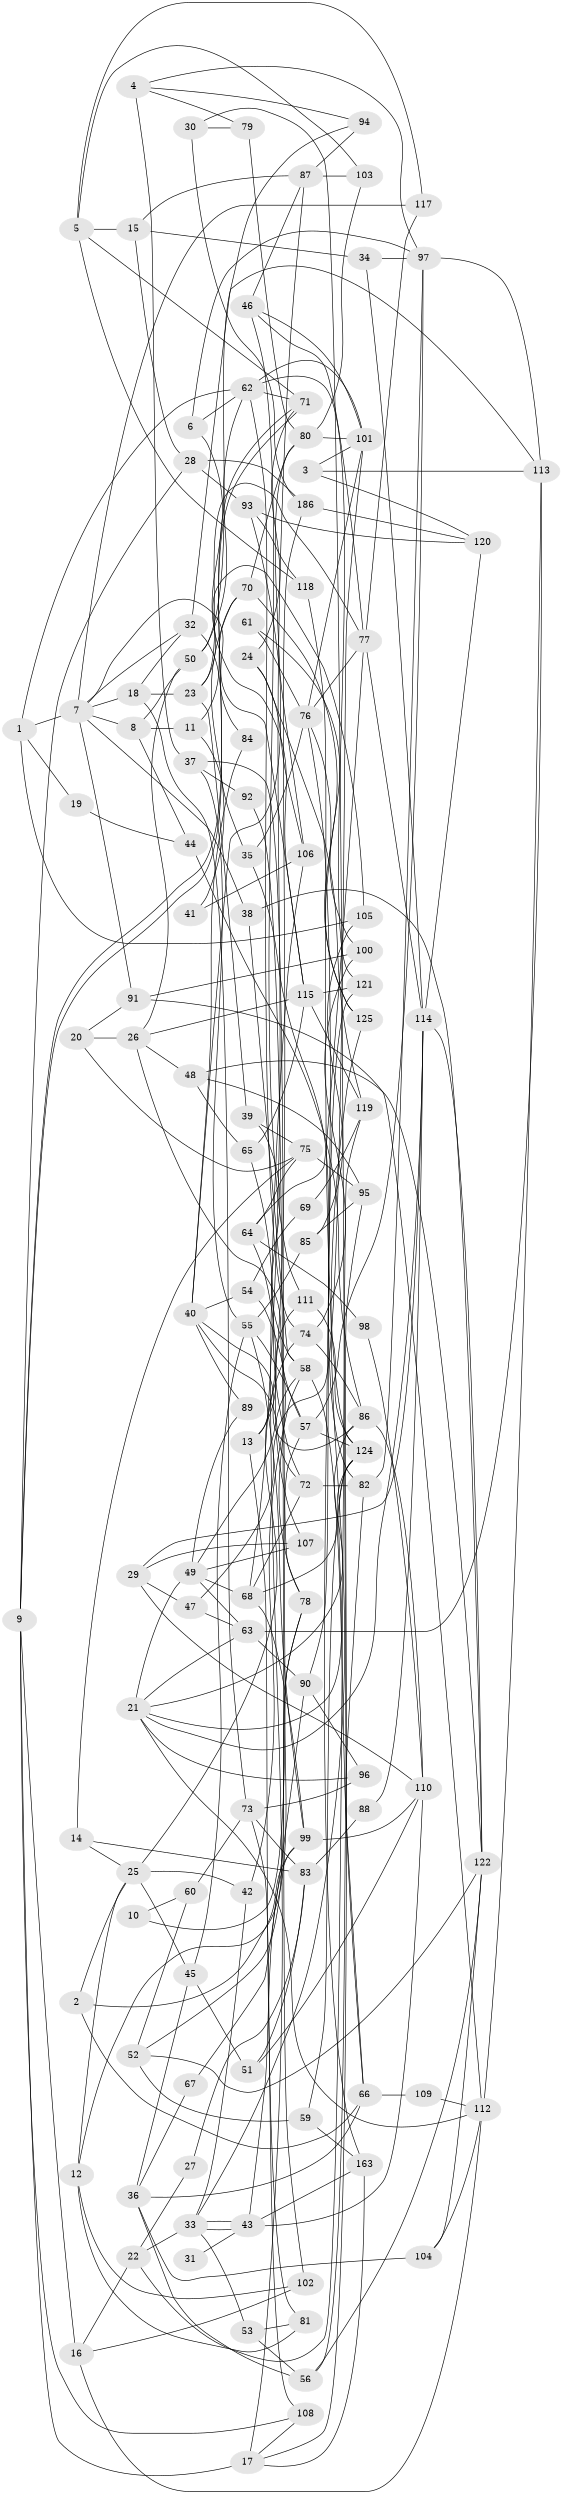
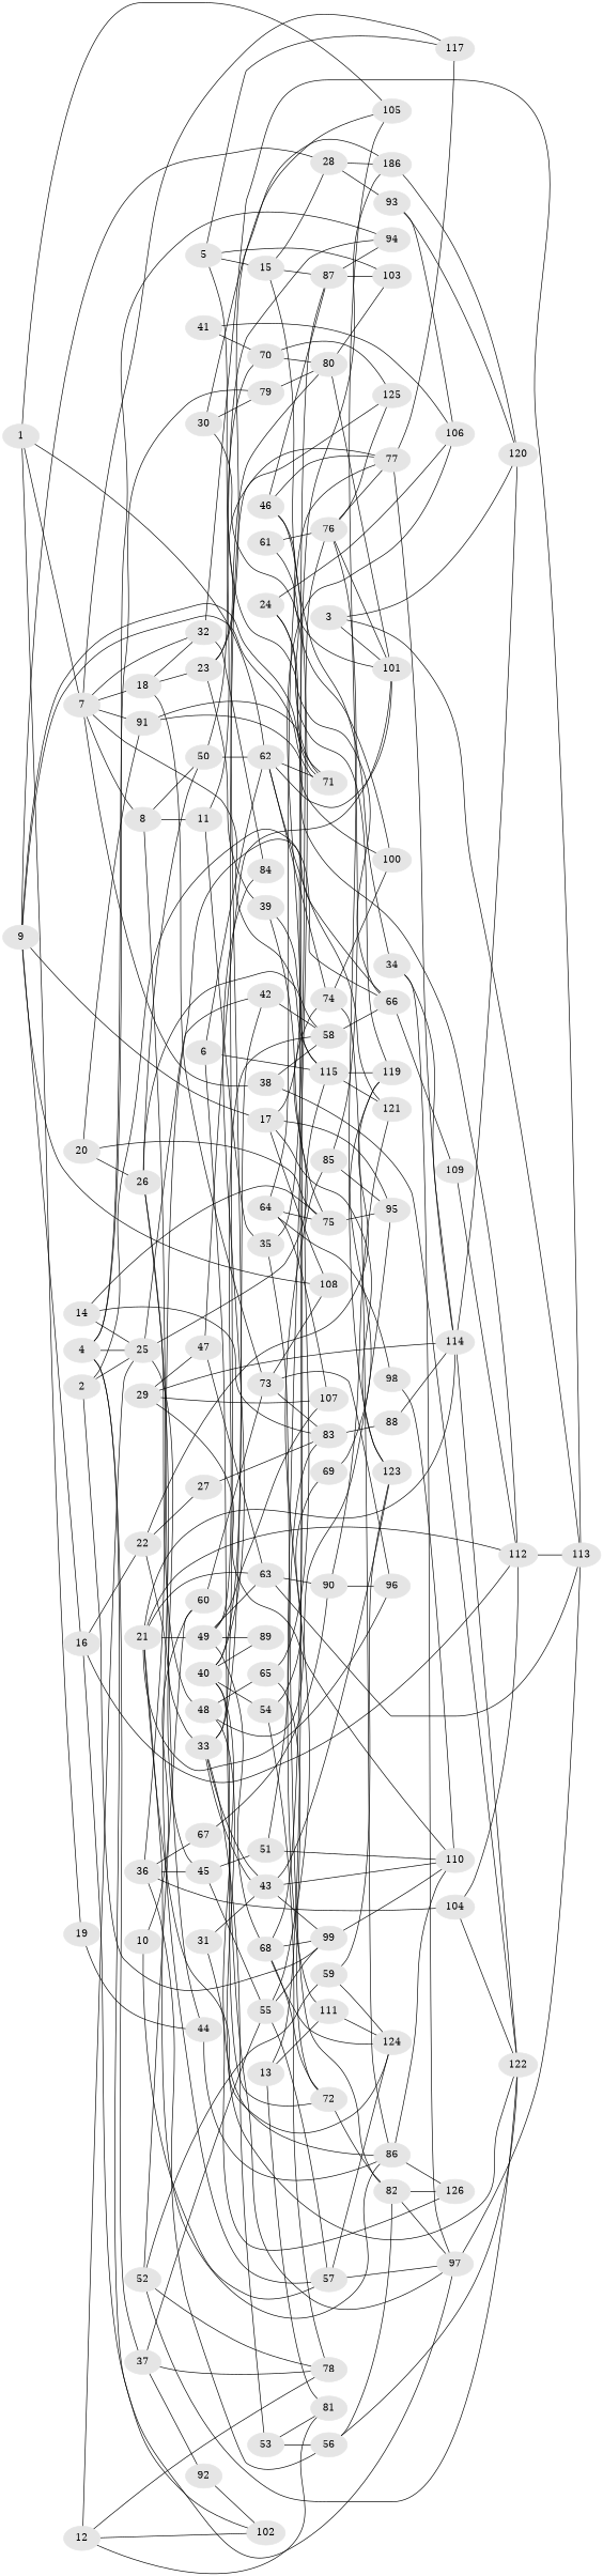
  graph {
    rankdir=LR
    node [color=gray90 style=filled]
    1
    7
    19
    62
    105
    117
    115
    8
    18
    32
    38
    91
    44
    101
    71
    74
    121
    2
    25
    66
    99
    42
    45
    109
    110
    3
    113
    120
    4
    37
    79
    94
    97
    78
    55
    92
    80
    5
    15
    103
-   118
    28
    34
    87
    124
    6
    119
    11
    50
    23
    73
    84
    58
    122
    112
    100
    35
    70
    86
    9
    16
    17
    108
    102
    22
    95
    106
-   123 [label=163]
+   123
    n69 [label=186]
    93
    10
    57
    60
    76
    82
    125
    12
    81
    13
    111
    14
    75
    83
    88
    114
    27
    33
    39
    77
    96
    20
    26
    48
    21
    49
    63
    107
    89
    68
    90
+   126
    43
    53
    24
    51
    65
    29
    47
    30
    31
    56
    36
    67
    104
    85
    40
    54
    72
    69
    41
    46
    52
    59
    61
    64
    98
    1 -- 7
    1 -- 19
    1 -- 62
    1 -- 105
    7 -- 117
    7 -- 115
    7 -- 8
    7 -- 18
    7 -- 32
    7 -- 38
    7 -- 91
    19 -- 44
    62 -- 101
    62 -- 71
    62 -- 74
    62 -- 121
    115 -- 121
    115 -- 119
    8 -- 44
    8 -- 11
    8 -- 50
    18 -- 32
    18 -- 23
    18 -- 73
    32 -- 113
    32 -- 84
    38 -- 58
    38 -- 122
    91 -- 112
    91 -- 100
    44 -- 86
    74 -- 100
    74 -- 86
    2 -- 25
    2 -- 66
    2 -- 99
    25 -- 74
    25 -- 42
    25 -- 45
    66 -- 109
    99 -- 110
    42 -- 58
    45 -- 55
    45 -- 51
    109 -- 112
    3 -- 101
    3 -- 113
    3 -- 120
+   4 -- 25
    4 -- 37
    4 -- 79
    4 -- 94
    4 -- 97
    37 -- 78
    37 -- 55
    37 -- 92
    79 -- 80
    97 -- 113
    55 -- 99
    55 -- 57
    55 -- 85
    92 -- 102
    80 -- 101
    80 -- 103
    5 -- 117
    5 -- 71
    5 -- 15
    5 -- 103
-   5 -- 118
    15 -- 28
    15 -- 34
    15 -- 87
-   118 -- 124
    28 -- n69
    28 -- 93
    34 -- 97
    34 -- 114
    87 -- 94
    87 -- 103
    6 -- 62
    6 -- 115
    6 -- 97
    11 -- 35
    11 -- 70
    50 -- 62
    50 -- 94
    23 -- 105
    23 -- 39
    23 -- 77
    73 -- 108
    73 -- 83
    73 -- 96
    58 -- 66
    112 -- 113
    35 -- 76
    35 -- 82
    70 -- 80
    70 -- 125
    86 -- 110
+   86 -- 126
    9 -- 71
    9 -- 71
    9 -- 28
    9 -- 16
    9 -- 17
    9 -- 108
    16 -- 112
    16 -- 102
    16 -- 22
    17 -- 108
    17 -- 95
    17 -- 106
    17 -- 123
    22 -- 119
    22 -- 27
    22 -- 33
    n69 -- 120
    93 -- 120
-   93 -- 118
    93 -- 106
    10 -- 57
    10 -- 60
    57 -- 97
    57 -- 124
    60 -- 73
    76 -- 101
    76 -- 123
    76 -- 125
    76 -- 77
    82 -- 97
+   82 -- 126
    12 -- 25
    12 -- 78
    12 -- 102
    12 -- 81
    13 -- n69
    13 -- 81
    13 -- 111
    111 -- 124
    14 -- 25
    14 -- 75
    14 -- 83
    75 -- 95
    83 -- 88
    88 -- 114
    114 -- 120
    114 -- 122
    27 -- 83
    33 -- 42
    33 -- 125
    33 -- 43
    33 -- 43
    33 -- 53
    39 -- 58
    39 -- 75
    77 -- 117
    77 -- 114
    20 -- 91
    20 -- 75
    20 -- 26
    26 -- 115
    26 -- 50
    26 -- 57
    26 -- 48
    48 -- 122
    48 -- 95
    48 -- 65
    21 -- 124
    21 -- 112
    21 -- 86
    21 -- 114
    21 -- 96
    21 -- 49
    21 -- 63
    49 -- 58
    49 -- 63
    49 -- 107
    49 -- 89
    49 -- 68
    63 -- 113
    63 -- 90
    68 -- 99
    68 -- 87
    68 -- 124
    68 -- 72
    90 -- 121
    90 -- 96
    43 -- 99
    43 -- 110
    43 -- 123
    53 -- 81
    53 -- 56
    24 -- 71
    24 -- 119
    24 -- 106
    51 -- 110
    51 -- 83
    65 -- 115
    65 -- 72
    29 -- 110
    29 -- 114
    29 -- 107
    29 -- 47
    47 -- 101
    47 -- 63
    30 -- 66
    30 -- 79
    30 -- n69
+   31 -- 126
    31 -- 43
    56 -- 122
    56 -- 82
    36 -- 66
    36 -- 45
    36 -- 56
    36 -- 67
    36 -- 104
    67 -- 90
    104 -- 122
    104 -- 112
    85 -- 105
    85 -- 95
    40 -- 80
    40 -- 84
    40 -- 86
    40 -- 89
    40 -- 54
    40 -- 72
    54 -- 78
    54 -- 69
    72 -- 82
    69 -- 119
    41 -- 70
    41 -- 106
    46 -- 101
    46 -- 87
    46 -- 111
    46 -- 77
    52 -- 78
    52 -- 122
    52 -- 60
    52 -- 59
    59 -- 124
    59 -- 123
    61 -- 100
    61 -- 76
    64 -- 75
    64 -- 77
    64 -- 107
    64 -- 98
    98 -- 110
  }
